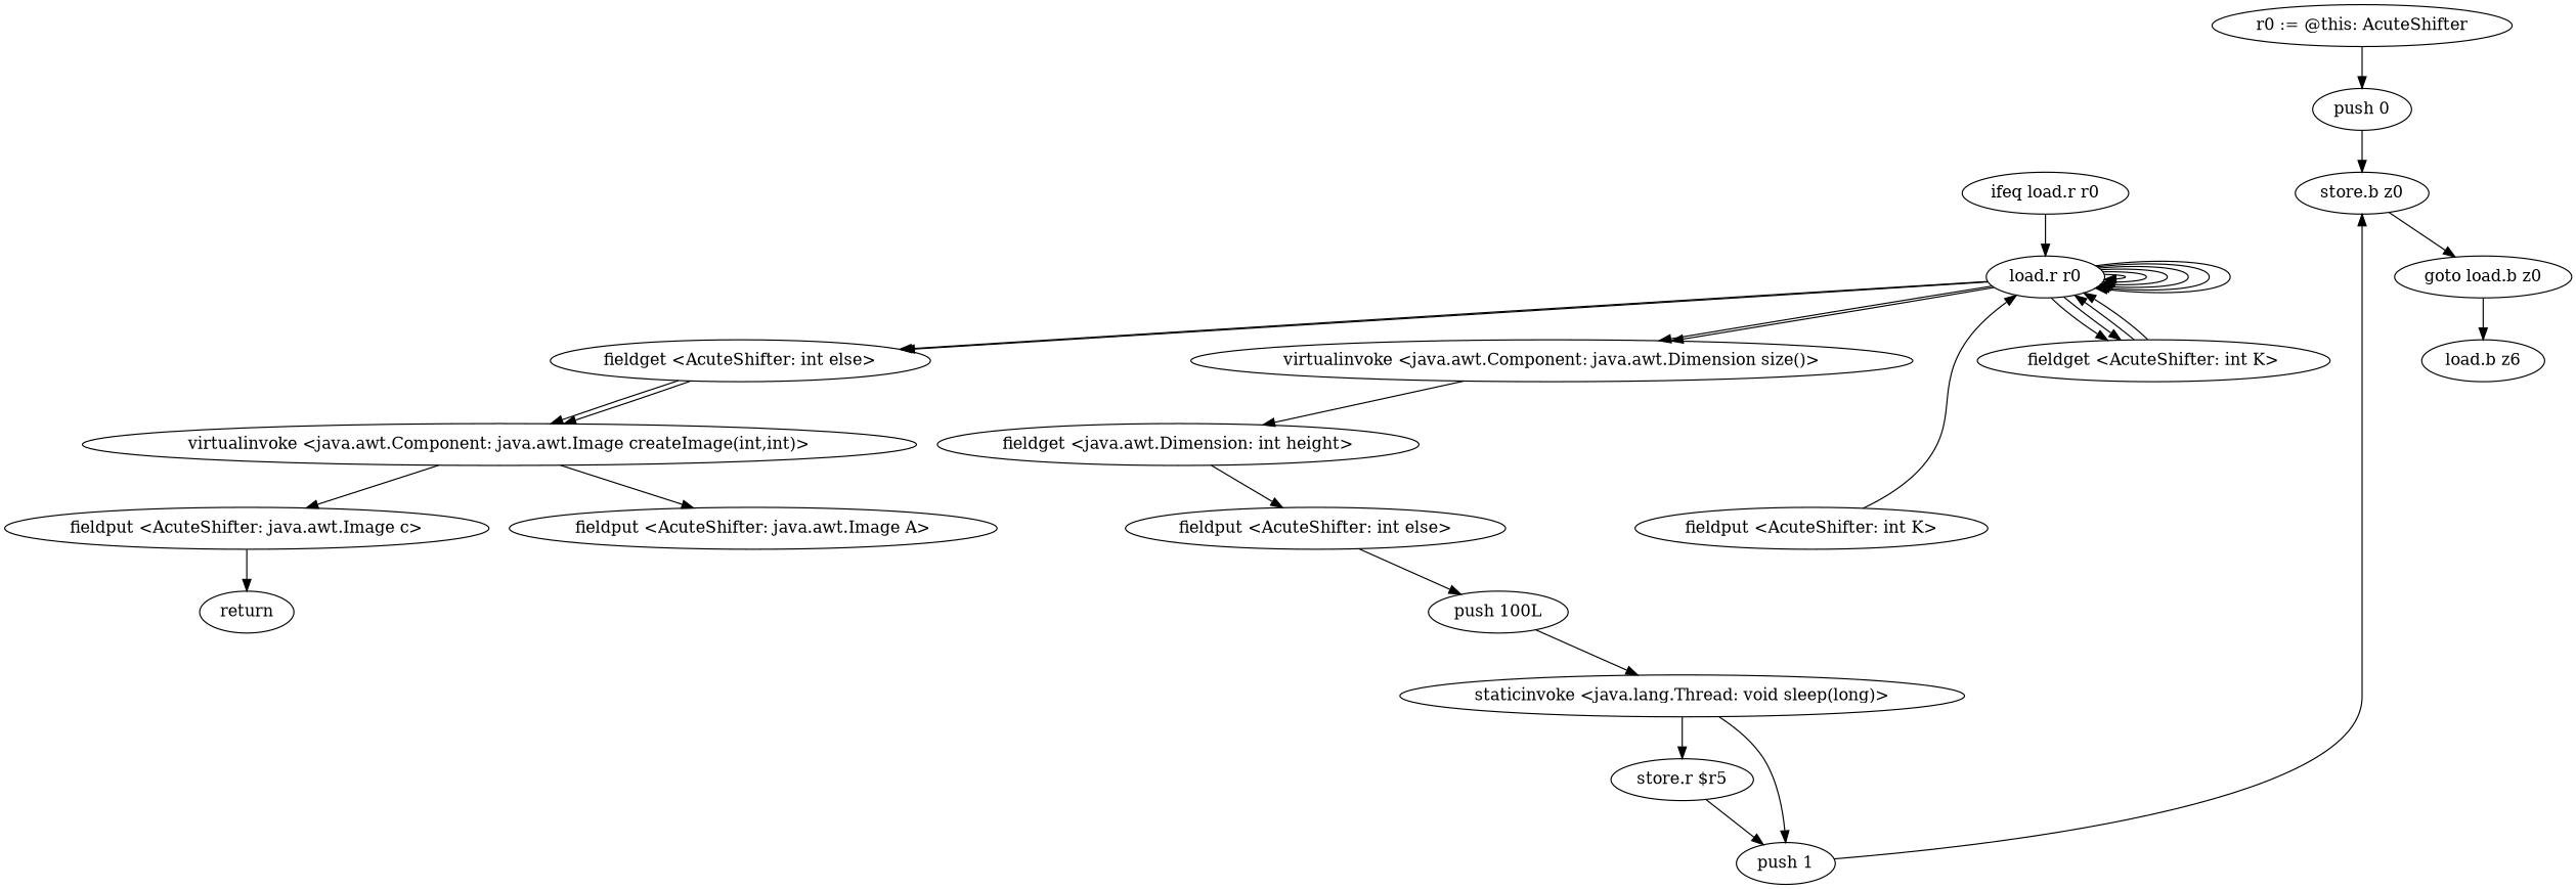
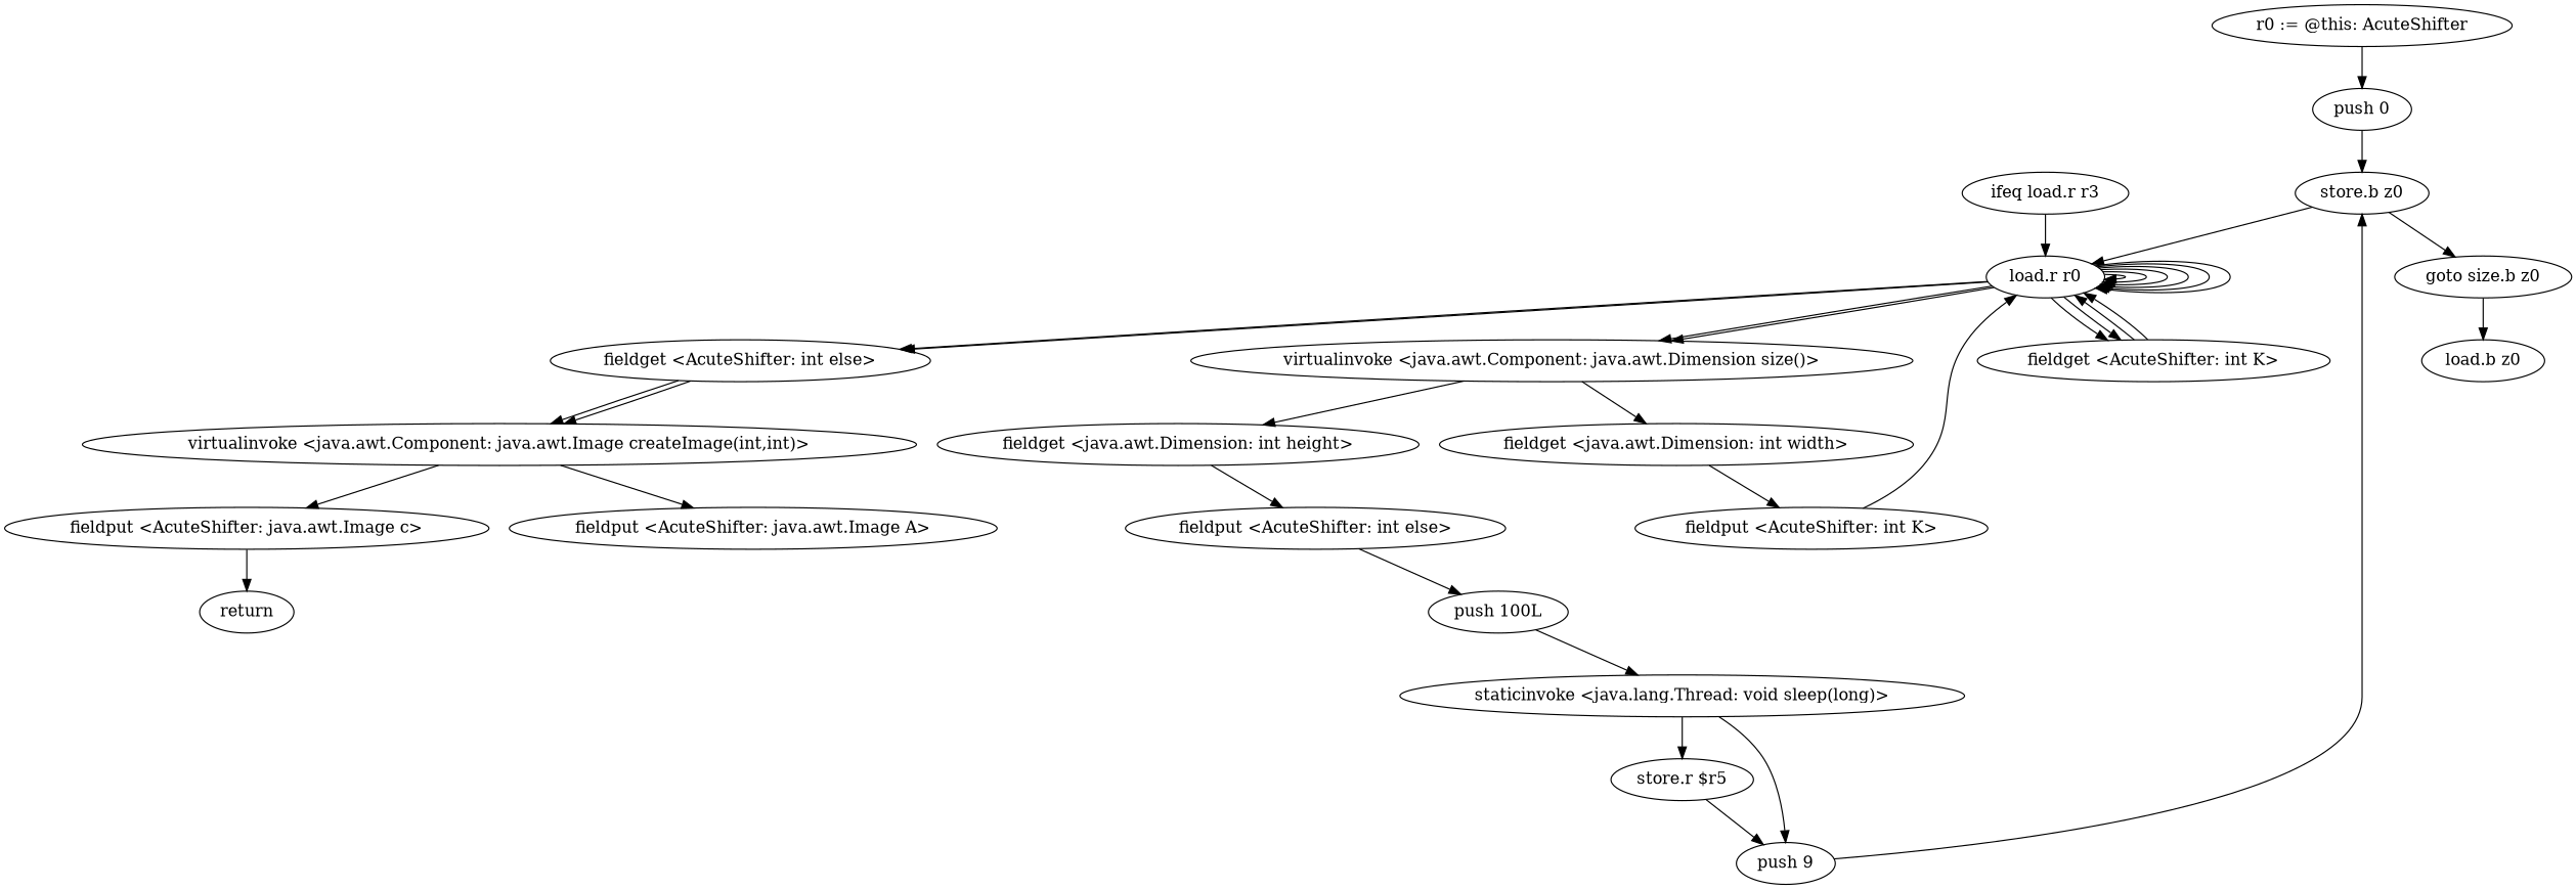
  digraph {
    "r0 := @this: AcuteShifter"
    "push 0"
    "store.b z0"
    "load.r r0"
-   "goto load.b z0"
+   "goto load.b z0" [label="goto size.b z0"]
    "virtualinvoke <java.awt.Component: java.awt.Dimension size()>"
    "fieldget <AcuteShifter: int K>"
    "fieldget <AcuteShifter: int else>"
-   "load.b z0" [label="load.b z6"]
+   "load.b z0"
+   "fieldget <java.awt.Dimension: int width>"
    "fieldget <java.awt.Dimension: int height>"
    "virtualinvoke <java.awt.Component: java.awt.Image createImage(int,int)>"
    "fieldput <AcuteShifter: int K>"
    "fieldput <AcuteShifter: int else>"
    "push 100L"
    "staticinvoke <java.lang.Thread: void sleep(long)>"
-   "push 1"
+   "push 1" [label="push 9"]
    "store.r $r5"
-   "ifeq load.r r0"
+   "ifeq load.r r0" [label="ifeq load.r r3"]
    "fieldput <AcuteShifter: java.awt.Image A>"
    "fieldput <AcuteShifter: java.awt.Image c>"
    return
    "r0 := @this: AcuteShifter" -> "push 0"
    "push 0" -> "store.b z0"
+   "store.b z0" -> "load.r r0"
    "store.b z0" -> "goto load.b z0"
    "load.r r0" -> "load.r r0"
    "load.r r0" -> "load.r r0"
    "load.r r0" -> "load.r r0"
    "load.r r0" -> "load.r r0"
    "load.r r0" -> "load.r r0"
    "load.r r0" -> "load.r r0"
    "load.r r0" -> "virtualinvoke <java.awt.Component: java.awt.Dimension size()>"
    "load.r r0" -> "virtualinvoke <java.awt.Component: java.awt.Dimension size()>"
    "load.r r0" -> "fieldget <AcuteShifter: int K>"
    "load.r r0" -> "fieldget <AcuteShifter: int K>"
    "load.r r0" -> "fieldget <AcuteShifter: int else>"
    "load.r r0" -> "fieldget <AcuteShifter: int else>"
    "goto load.b z0" -> "load.b z0"
+   "virtualinvoke <java.awt.Component: java.awt.Dimension size()>" -> "fieldget <java.awt.Dimension: int width>"
    "virtualinvoke <java.awt.Component: java.awt.Dimension size()>" -> "fieldget <java.awt.Dimension: int height>"
    "fieldget <AcuteShifter: int K>" -> "load.r r0"
    "fieldget <AcuteShifter: int K>" -> "load.r r0"
    "fieldget <AcuteShifter: int else>" -> "virtualinvoke <java.awt.Component: java.awt.Image createImage(int,int)>"
    "fieldget <AcuteShifter: int else>" -> "virtualinvoke <java.awt.Component: java.awt.Image createImage(int,int)>"
+   "fieldget <java.awt.Dimension: int width>" -> "fieldput <AcuteShifter: int K>"
    "fieldget <java.awt.Dimension: int height>" -> "fieldput <AcuteShifter: int else>"
    "virtualinvoke <java.awt.Component: java.awt.Image createImage(int,int)>" -> "fieldput <AcuteShifter: java.awt.Image A>"
    "virtualinvoke <java.awt.Component: java.awt.Image createImage(int,int)>" -> "fieldput <AcuteShifter: java.awt.Image c>"
    "fieldput <AcuteShifter: int K>" -> "load.r r0"
    "fieldput <AcuteShifter: int else>" -> "push 100L"
    "push 100L" -> "staticinvoke <java.lang.Thread: void sleep(long)>"
    "staticinvoke <java.lang.Thread: void sleep(long)>" -> "push 1"
    "staticinvoke <java.lang.Thread: void sleep(long)>" -> "store.r $r5"
    "push 1" -> "store.b z0"
    "store.r $r5" -> "push 1"
    "ifeq load.r r0" -> "load.r r0"
    "fieldput <AcuteShifter: java.awt.Image c>" -> return
  }
